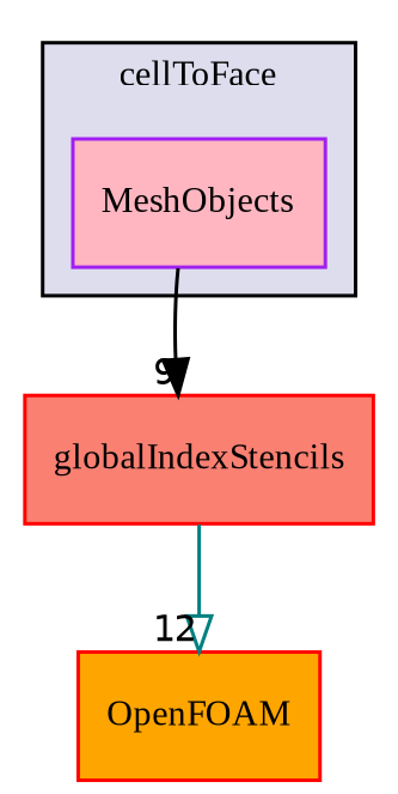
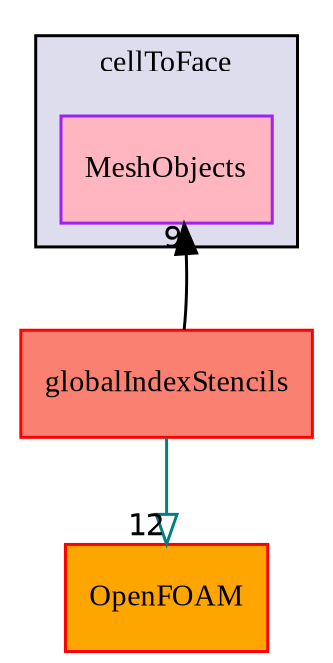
  digraph {
    compound=true
    fontname="Liberation Serif"
    node [color=red fontname="Liberation Serif" fontsize=10 shape=box style=filled]
    edge [fontname="Liberation Serif" labeldistance=1.5 labelfontname=Helvetica labelfontsize=10]
    n1 [color=purple fillcolor=lightpink label=MeshObjects pencolor=black]
    n2 [fillcolor=salmon label=globalIndexStencils]
    n3 [fillcolor=orange label=OpenFOAM]
    subgraph cluster_1 {
      bgcolor="#ddddee"
      fontsize=10
      label=cellToFace
      pencolor=black
      n1
    }
-   n1 -> n2 [arrowhead=normal color=black headlabel=9]
+   n2 -> n1 [arrowhead=normal color=black headlabel=9]
    n2 -> n3 [arrowhead=onormal color=teal headlabel=12]
  }
